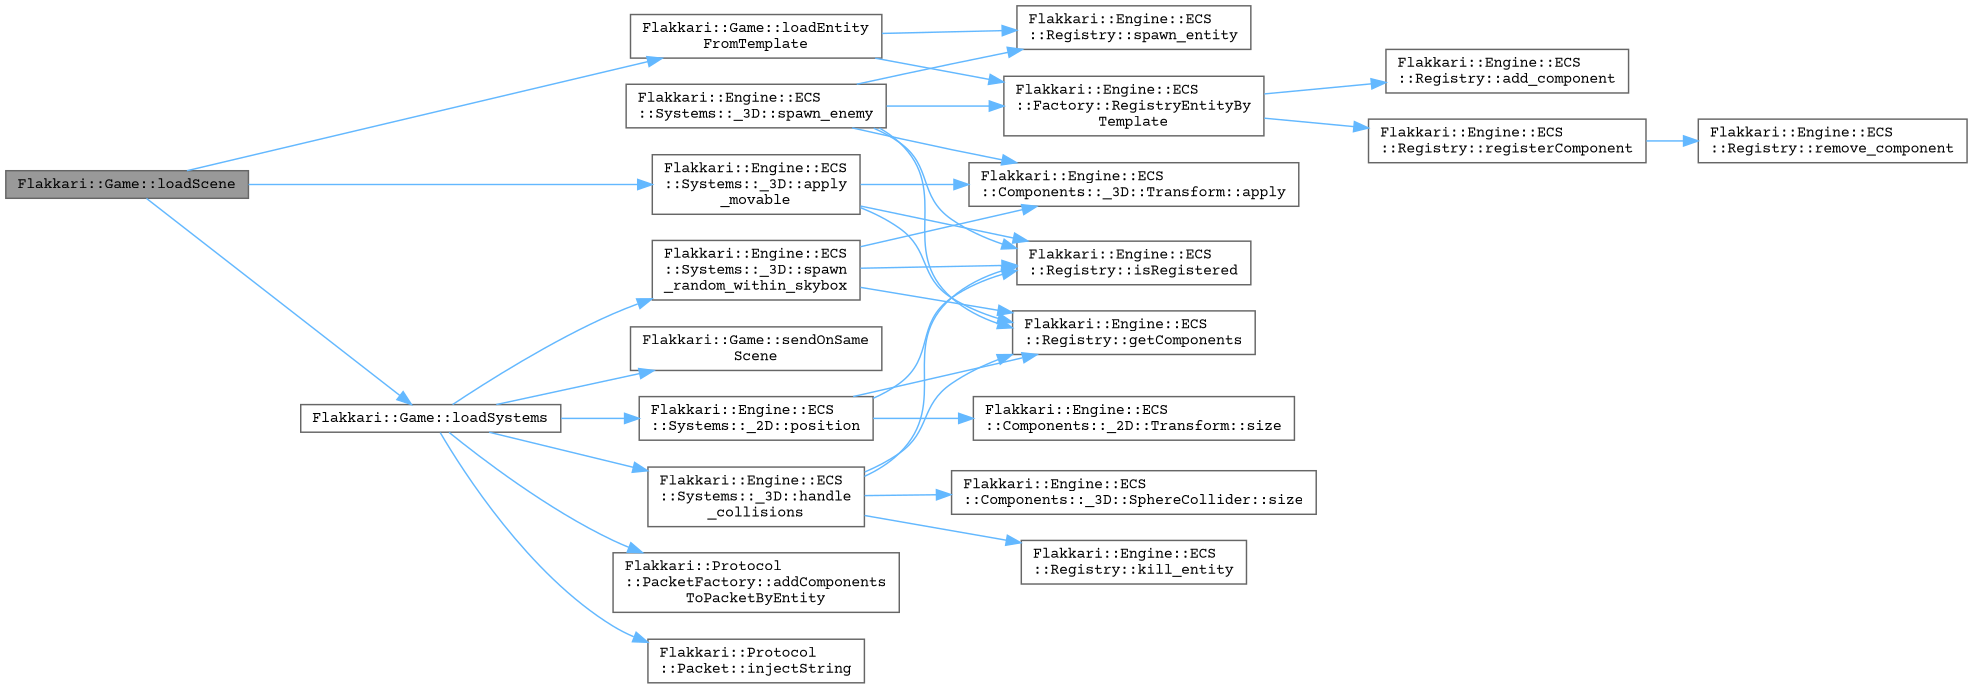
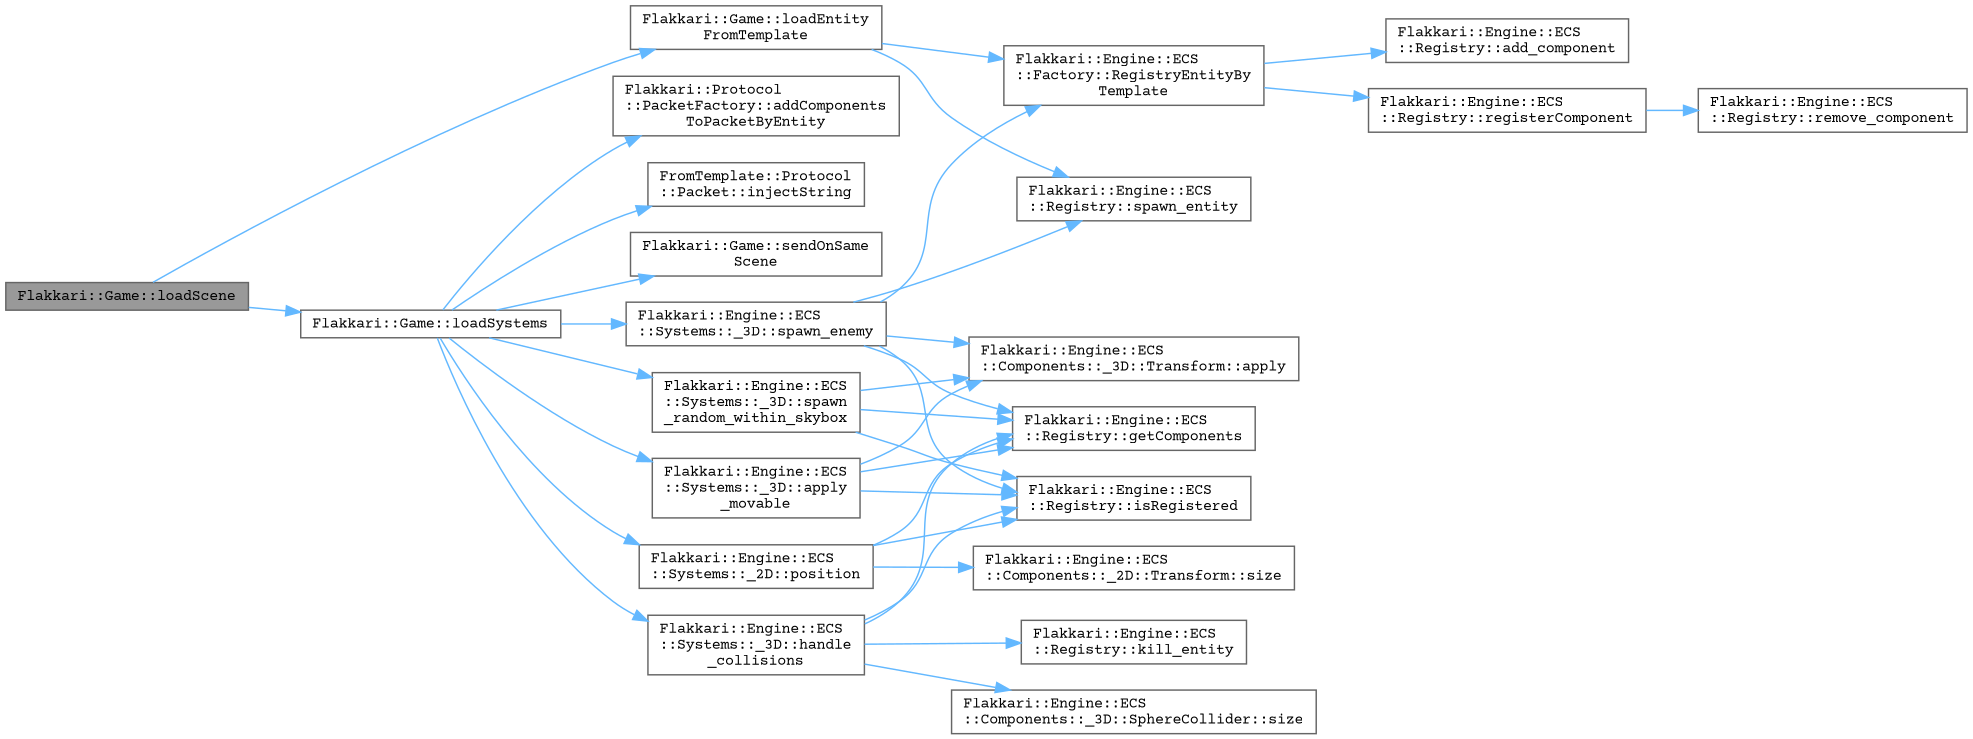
  digraph {
    fontname="Courier Prime"
    rankdir=LR
    node [color=grey40 fillcolor=white fontname="Courier Prime" fontsize=10 shape=box style=filled]
    edge [color=steelblue1 fontname="Courier Prime" fontsize=10 labelfontname=Helvetica labelfontsize=10 style=solid]
    n1 [color=gray40 fillcolor=grey60 fontcolor=black height=0.2 label="Flakkari::Game::loadScene" width=0.4]
    n2 [height=0.2 label="Flakkari::Game::loadEntity\lFromTemplate" width=0.4]
    n3 [height=0.2 label="Flakkari::Game::loadSystems" width=0.4]
    n4 [height=0.2 label="Flakkari::Engine::ECS\l::Factory::RegistryEntityBy\lTemplate" width=0.4]
    n5 [height=0.2 label="Flakkari::Engine::ECS\l::Registry::spawn_entity" width=0.4]
    n6 [height=0.2 label="Flakkari::Protocol\l::PacketFactory::addComponents\lToPacketByEntity" width=0.4]
    n7 [height=0.2 label="Flakkari::Engine::ECS\l::Systems::_3D::apply\l_movable" width=0.4]
    n8 [height=0.2 label="Flakkari::Engine::ECS\l::Systems::_3D::handle\l_collisions" width=0.4]
-   n9 [height=0.2 label="Flakkari::Protocol\l::Packet::injectString" width=0.4]
+   n9 [height=0.2 label="FromTemplate::Protocol\l::Packet::injectString" width=0.4]
    n10 [height=0.2 label="Flakkari::Engine::ECS\l::Systems::_2D::position" width=0.4]
    n11 [height=0.2 label="Flakkari::Game::sendOnSame\lScene" width=0.4]
    n12 [height=0.2 label="Flakkari::Engine::ECS\l::Systems::_3D::spawn_enemy" width=0.4]
    n13 [height=0.2 label="Flakkari::Engine::ECS\l::Systems::_3D::spawn\l_random_within_skybox" width=0.4]
    n14 [height=0.2 label="Flakkari::Engine::ECS\l::Registry::add_component" width=0.4]
    n15 [height=0.2 label="Flakkari::Engine::ECS\l::Registry::registerComponent" width=0.4]
    n16 [height=0.2 label="Flakkari::Engine::ECS\l::Registry::remove_component" width=0.4]
    n17 [height=0.2 label="Flakkari::Engine::ECS\l::Registry::getComponents" width=0.4]
    n18 [height=0.2 label="Flakkari::Engine::ECS\l::Registry::isRegistered" width=0.4]
    n19 [height=0.2 label="Flakkari::Engine::ECS\l::Components::_3D::Transform::apply" width=0.4]
    n20 [height=0.2 label="Flakkari::Engine::ECS\l::Registry::kill_entity" width=0.4]
    n21 [height=0.2 label="Flakkari::Engine::ECS\l::Components::_3D::SphereCollider::size" width=0.4]
    n22 [height=0.2 label="Flakkari::Engine::ECS\l::Components::_2D::Transform::size" width=0.4]
    n1 -> n2
    n1 -> n3
    n2 -> n4
    n2 -> n5
    n3 -> n6
-   n1 -> n7
+   n3 -> n7
    n3 -> n8
    n3 -> n9
    n3 -> n10
    n3 -> n11
+   n3 -> n12
    n3 -> n13
    n4 -> n14
    n4 -> n15
    n7 -> n17
    n7 -> n18
    n7 -> n19
    n8 -> n17
    n8 -> n18
    n8 -> n20
    n8 -> n21
    n10 -> n17
    n10 -> n18
    n10 -> n22
    n12 -> n4
    n12 -> n5
    n12 -> n17
    n12 -> n18
    n12 -> n19
    n13 -> n17
    n13 -> n18
    n13 -> n19
    n15 -> n16
  }
